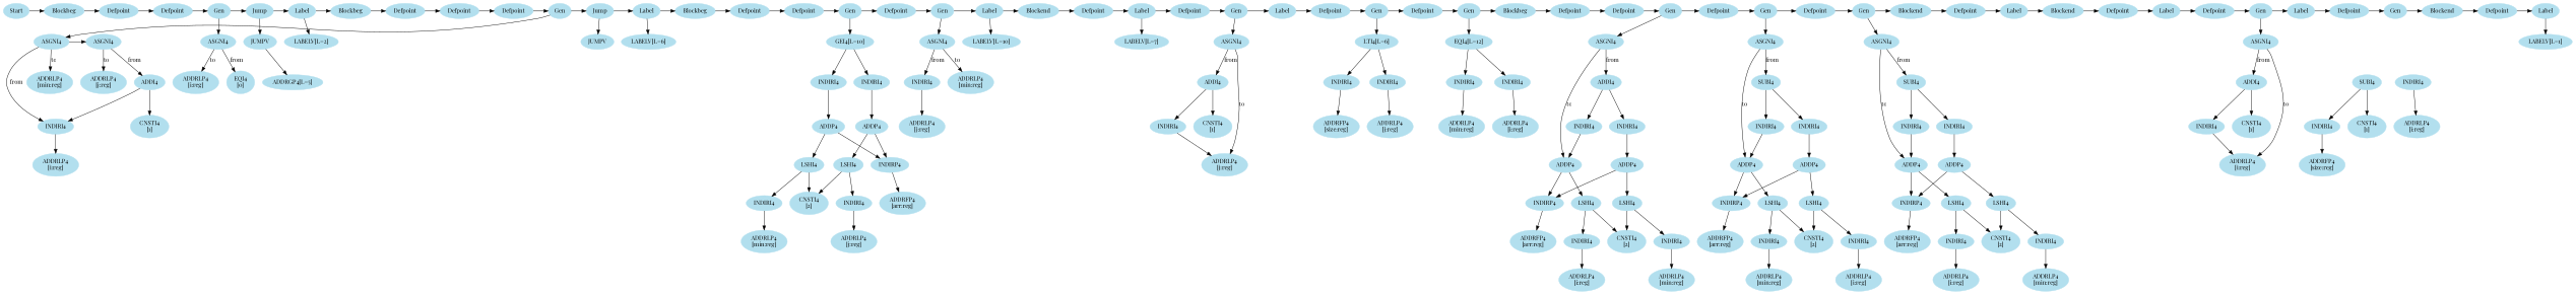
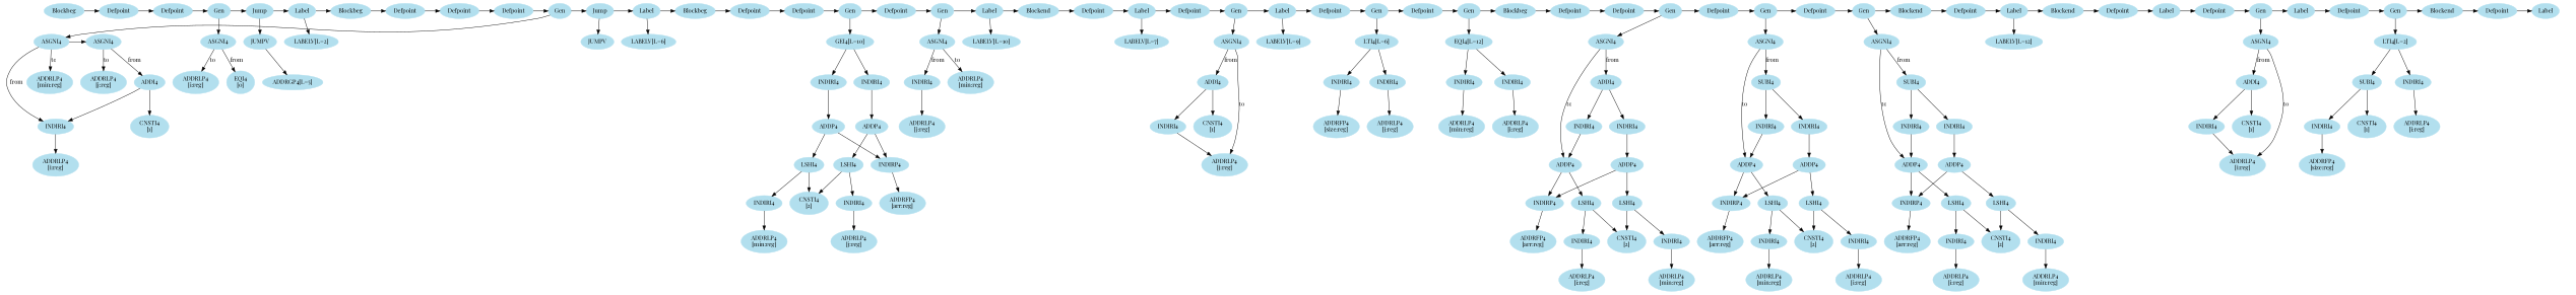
  digraph {
    fontname="Playfair Display"
    node [color=lightblue2 fontname="Playfair Display" style=filled]
    edge [fontname="Playfair Display"]
    n1 [label=ASGNI4]
    n2 [label=ASGNI4]
-   n3 [label=Start shape=ellipse]
    n4 [label=Blockbeg shape=ellipse]
    n5 [label=Defpoint shape=ellipse]
    n6 [label=Defpoint shape=ellipse]
    n7 [label=Gen shape=ellipse]
    n8 [label=Jump shape=ellipse]
    n9 [label=Label shape=ellipse]
    n10 [label=Blockbeg shape=ellipse]
    n11 [label=Defpoint shape=ellipse]
    n12 [label=Defpoint shape=ellipse]
    n13 [label=Defpoint shape=ellipse]
    n14 [label=Gen shape=ellipse]
    n15 [label=Jump shape=ellipse]
    n16 [label=Label shape=ellipse]
    n17 [label=Blockbeg shape=ellipse]
    n18 [label=Defpoint shape=ellipse]
    n19 [label=Defpoint shape=ellipse]
    n20 [label=Gen shape=ellipse]
    n21 [label=Defpoint shape=ellipse]
    n22 [label=Gen shape=ellipse]
    n23 [label=Label shape=ellipse]
    n24 [label=Blockend shape=ellipse]
    n25 [label=Defpoint shape=ellipse]
    n26 [label=Label shape=ellipse]
    n27 [label=Defpoint shape=ellipse]
    n28 [label=Gen shape=ellipse]
    n29 [label=Label shape=ellipse]
    n30 [label=Defpoint shape=ellipse]
    n31 [label=Gen shape=ellipse]
    n32 [label=Defpoint shape=ellipse]
    n33 [label=Gen shape=ellipse]
    n34 [label=Blockbeg shape=ellipse]
    n35 [label=Defpoint shape=ellipse]
    n36 [label=Defpoint shape=ellipse]
    n37 [label=Gen shape=ellipse]
    n38 [label=Defpoint shape=ellipse]
    n39 [label=Gen shape=ellipse]
    n40 [label=Defpoint shape=ellipse]
    n41 [label=Gen shape=ellipse]
    n42 [label=Blockend shape=ellipse]
    n43 [label=Defpoint shape=ellipse]
    n44 [label=Label shape=ellipse]
    n45 [label=Blockend shape=ellipse]
    n46 [label=Defpoint shape=ellipse]
    n47 [label=Label shape=ellipse]
    n48 [label=Defpoint shape=ellipse]
    n49 [label=Gen shape=ellipse]
    n50 [label=Label shape=ellipse]
    n51 [label=Defpoint shape=ellipse]
    n52 [label=Gen shape=ellipse]
    n53 [label=Blockend shape=ellipse]
    n54 [label=Defpoint shape=ellipse]
    n55 [label=Label shape=ellipse]
    n56 [label="ADDRLP4\n\[min:reg\]"]
    n57 [label=INDIRI4]
    n58 [label="ADDRLP4\n\[j:reg\]"]
    n59 [label=ADDI4]
    n60 [label=ASGNI4]
    n61 [label=JUMPV]
    n62 [label="LABELV\[L=2\]"]
    n63 [label=JUMPV]
    n64 [label="LABELV\[L=6\]"]
    n65 [label="GEI4\[L=10\]"]
    n66 [label=ASGNI4]
    n67 [label="LABELV\[L=10\]"]
    n68 [label="LABELV\[L=7\]"]
    n69 [label=ASGNI4]
+   n70 [label="LABELV\[L=9\]"]
    n71 [label="LTI4\[L=6\]"]
    n72 [label="EQI4\[L=12\]"]
    n73 [label=ASGNI4]
    n74 [label=ASGNI4]
    n75 [label=ASGNI4]
+   n76 [label="LABELV\[L=12\]"]
    n77 [label=ASGNI4]
-   n79 [label="LABELV\[L=1\]"]
+   n78 [label="LTI4\[L=2\]"]
    n80 [label="ADDRLP4\n\[i:reg\]"]
    n81 [label="EQI4\n\[0\]"]
    n82 [label="ADDRGP4\[L=5\]"]
    n83 [label="ADDRLP4\n\[i:reg\]"]
    n84 [label="CNSTI4\n\[1\]"]
    n85 [label=INDIRI4]
    n86 [label=INDIRI4]
    n87 [label=ADDP4]
    n88 [label=ADDP4]
    n89 [label=LSHI4]
    n90 [label=INDIRP4]
    n91 [label=LSHI4]
    n92 [label=INDIRI4]
    n93 [label="CNSTI4\n\[2\]"]
    n94 [label="ADDRFP4\n\[arr:reg\]"]
    n95 [label=INDIRI4]
    n96 [label="ADDRLP4\n\[j:reg\]"]
    n97 [label="ADDRLP4\n\[min:reg\]"]
    n98 [label="ADDRLP4\n\[min:reg\]"]
    n99 [label=INDIRI4]
    n100 [label="ADDRLP4\n\[j:reg\]"]
    n101 [label="ADDRLP4\n\[j:reg\]"]
    n102 [label=ADDI4]
    n103 [label=INDIRI4]
    n104 [label="CNSTI4\n\[1\]"]
    n105 [label=INDIRI4]
    n106 [label=INDIRI4]
    n107 [label="ADDRLP4\n\[j:reg\]"]
    n108 [label="ADDRFP4\n\[size:reg\]"]
    n109 [label=INDIRI4]
    n110 [label=INDIRI4]
    n111 [label="ADDRLP4\n\[i:reg\]"]
    n112 [label="ADDRLP4\n\[min:reg\]"]
    n113 [label=ADDP4]
    n114 [label=ADDI4]
    n115 [label=LSHI4]
    n116 [label=INDIRP4]
    n117 [label=INDIRI4]
    n118 [label=INDIRI4]
    n119 [label=INDIRI4]
    n120 [label="CNSTI4\n\[2\]"]
    n121 [label="ADDRFP4\n\[arr:reg\]"]
    n122 [label=ADDP4]
    n123 [label="ADDRLP4\n\[i:reg\]"]
    n124 [label=LSHI4]
    n125 [label=INDIRI4]
    n126 [label="ADDRLP4\n\[min:reg\]"]
    n127 [label=ADDP4]
    n128 [label=SUBI4]
    n129 [label=LSHI4]
    n130 [label=INDIRP4]
    n131 [label=INDIRI4]
    n132 [label=INDIRI4]
    n133 [label=INDIRI4]
    n134 [label="CNSTI4\n\[2\]"]
    n135 [label="ADDRFP4\n\[arr:reg\]"]
    n136 [label=ADDP4]
    n137 [label="ADDRLP4\n\[min:reg\]"]
    n138 [label=LSHI4]
    n139 [label=INDIRI4]
    n140 [label="ADDRLP4\n\[i:reg\]"]
    n141 [label=ADDP4]
    n142 [label=SUBI4]
    n143 [label=LSHI4]
    n144 [label=INDIRP4]
    n145 [label=INDIRI4]
    n146 [label=INDIRI4]
    n147 [label=INDIRI4]
    n148 [label="CNSTI4\n\[2\]"]
    n149 [label="ADDRFP4\n\[arr:reg\]"]
    n150 [label=ADDP4]
    n151 [label="ADDRLP4\n\[i:reg\]"]
    n152 [label=LSHI4]
    n153 [label=INDIRI4]
    n154 [label="ADDRLP4\n\[min:reg\]"]
    n155 [label="ADDRLP4\n\[i:reg\]"]
    n156 [label=ADDI4]
    n157 [label=INDIRI4]
    n158 [label="CNSTI4\n\[1\]"]
    n159 [label=INDIRI4]
    n160 [label=SUBI4]
    n161 [label="ADDRLP4\n\[i:reg\]"]
    n162 [label=INDIRI4]
    n163 [label="CNSTI4\n\[1\]"]
    n164 [label="ADDRFP4\n\[size:reg\]"]
    subgraph sub_1 {
      rank=same
      n1
      n2
    }
    subgraph sub_2 {
      rank=same
-     n3
      n4
      n5
      n6
      n7
      n8
      n9
      n10
      n11
      n12
      n13
      n14
      n15
      n16
      n17
      n18
      n19
      n20
      n21
      n22
      n23
      n24
      n25
      n26
      n27
      n28
      n29
      n30
      n31
      n32
      n33
      n34
      n35
      n36
      n37
      n38
      n39
      n40
      n41
      n42
      n43
      n44
      n45
      n46
      n47
      n48
      n49
      n50
      n51
      n52
      n53
      n54
      n55
    }
    n1 -> n2
    n1 -> n56 [label=to]
    n1 -> n57 [label=from]
    n2 -> n58 [label=to]
    n2 -> n59 [label=from]
-   n3 -> n4
    n4 -> n5
    n5 -> n6
    n6 -> n7
    n7 -> n8
    n7 -> n60
    n8 -> n9
    n8 -> n61
    n9 -> n10
    n9 -> n62
    n10 -> n11
    n11 -> n12
    n12 -> n13
    n13 -> n14
    n14 -> n1
    n14 -> n15
    n15 -> n16
    n15 -> n63
    n16 -> n17
    n16 -> n64
    n17 -> n18
    n18 -> n19
    n19 -> n20
    n20 -> n21
    n20 -> n65
    n21 -> n22
    n22 -> n23
    n22 -> n66
    n23 -> n24
    n23 -> n67
    n24 -> n25
    n25 -> n26
    n26 -> n27
    n26 -> n68
    n27 -> n28
    n28 -> n29
    n28 -> n69
    n29 -> n30
+   n29 -> n70
    n30 -> n31
    n31 -> n32
    n31 -> n71
    n32 -> n33
    n33 -> n34
    n33 -> n72
    n34 -> n35
    n35 -> n36
    n36 -> n37
    n37 -> n38
    n37 -> n73
    n38 -> n39
    n39 -> n40
    n39 -> n74
    n40 -> n41
    n41 -> n42
    n41 -> n75
    n42 -> n43
    n43 -> n44
    n44 -> n45
+   n44 -> n76
    n45 -> n46
    n46 -> n47
    n47 -> n48
    n48 -> n49
    n49 -> n50
    n49 -> n77
    n50 -> n51
    n51 -> n52
    n52 -> n53
+   n52 -> n78
    n53 -> n54
    n54 -> n55
-   n55 -> n79
    n57 -> n83
    n59 -> n57
    n59 -> n84
    n60 -> n80 [label=to]
    n60 -> n81 [label=from]
    n61 -> n82
    n65 -> n85
    n65 -> n86
    n66 -> n98 [label=to]
    n66 -> n99 [label=from]
    n69 -> n101 [label=to]
    n69 -> n102 [label=from]
    n71 -> n105
    n71 -> n106
    n72 -> n109
    n72 -> n110
    n73 -> n113 [label=to]
    n73 -> n114 [label=from]
    n74 -> n127 [label=to]
    n74 -> n128 [label=from]
    n75 -> n141 [label=to]
    n75 -> n142 [label=from]
    n77 -> n155 [label=to]
    n77 -> n156 [label=from]
+   n78 -> n159
+   n78 -> n160
    n85 -> n87
    n86 -> n88
    n87 -> n89
    n87 -> n90
    n88 -> n90
    n88 -> n91
    n89 -> n92
    n89 -> n93
    n90 -> n94
    n91 -> n93
    n91 -> n95
    n92 -> n96
    n95 -> n97
    n99 -> n100
    n102 -> n103
    n102 -> n104
    n103 -> n101
    n105 -> n107
    n106 -> n108
    n109 -> n111
    n110 -> n112
    n113 -> n115
    n113 -> n116
    n114 -> n117
    n114 -> n118
    n115 -> n119
    n115 -> n120
    n116 -> n121
    n117 -> n113
    n118 -> n122
    n119 -> n123
    n122 -> n116
    n122 -> n124
    n124 -> n120
    n124 -> n125
    n125 -> n126
    n127 -> n129
    n127 -> n130
    n128 -> n131
    n128 -> n132
    n129 -> n133
    n129 -> n134
    n130 -> n135
    n131 -> n136
    n132 -> n127
    n133 -> n137
    n136 -> n130
    n136 -> n138
    n138 -> n134
    n138 -> n139
    n139 -> n140
    n141 -> n143
    n141 -> n144
    n142 -> n145
    n142 -> n146
    n143 -> n147
    n143 -> n148
    n144 -> n149
    n145 -> n141
    n146 -> n150
    n147 -> n151
    n150 -> n144
    n150 -> n152
    n152 -> n148
    n152 -> n153
    n153 -> n154
    n156 -> n157
    n156 -> n158
    n157 -> n155
    n159 -> n161
    n160 -> n162
    n160 -> n163
    n162 -> n164
  }
